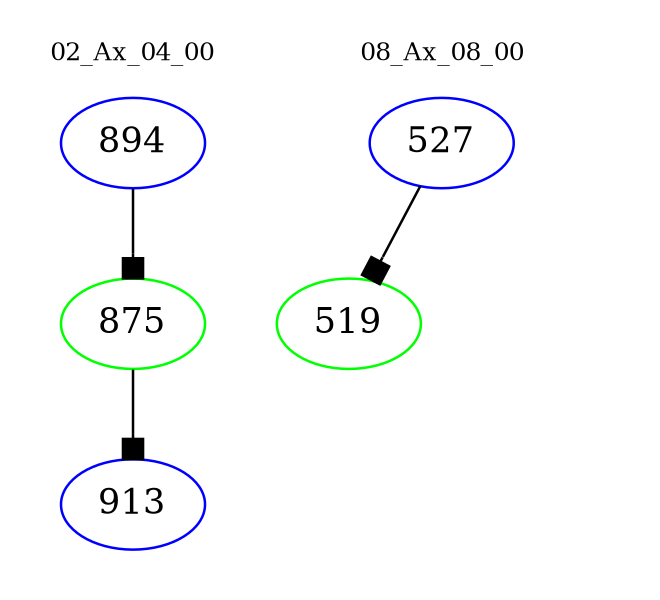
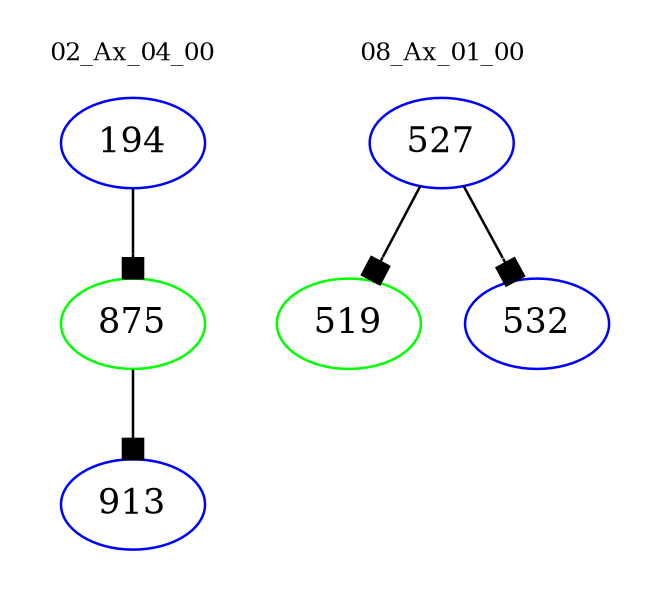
  digraph {
    node [color=blue]
    edge [arrowhead=box color=black]
-   n1 [label=894]
+   n1 [label=194]
    n2 [color=green label=875]
    n3 [label=913]
    n4 [label=527]
    n5 [color=green label=519]
+   n6 [label=532]
    subgraph cluster_1 {
      color=white
      fontsize=10
      label="02_Ax_04_00"
      n1
      n2
      n3
    }
    subgraph cluster_2 {
      color=white
      fontsize=10
-     label="08_Ax_08_00"
+     label="08_Ax_01_00"
      n4
      n5
+     n6
    }
    n1 -> n2
    n2 -> n3
    n4 -> n5
+   n4 -> n6
  }
